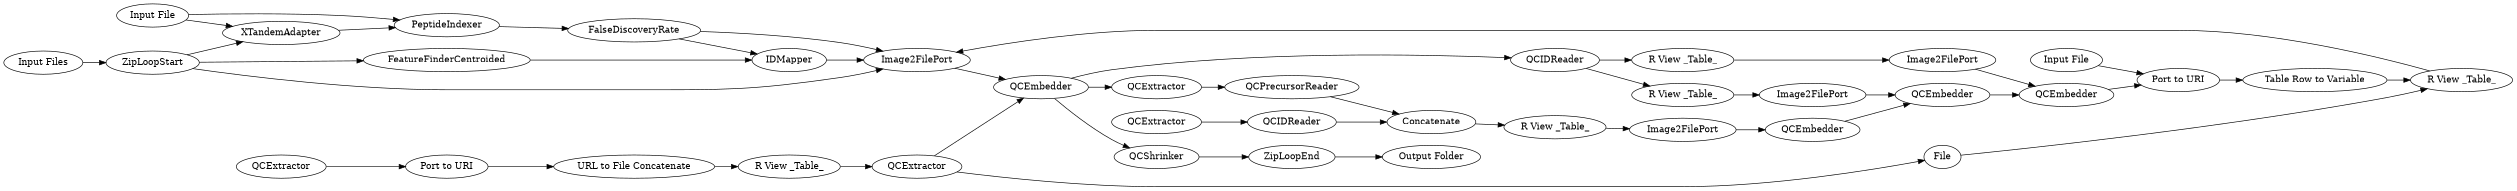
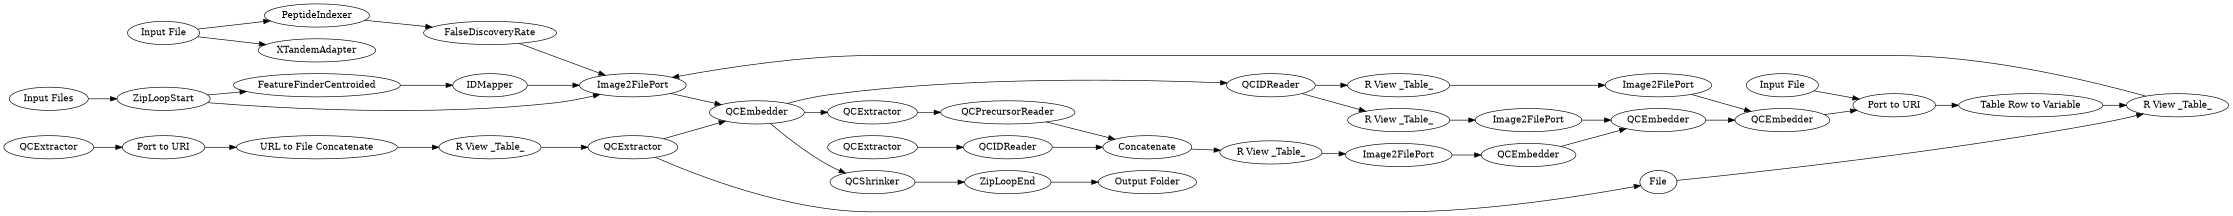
  digraph {
    rankdir=LR
    n1 [label=ZipLoopStart]
    n2 [label=Image2FilePort]
    n3 [label=XTandemAdapter]
    n4 [label=FeatureFinderCentroided]
    n5 [label=QCEmbedder]
    n6 [label=PeptideIndexer]
    n7 [label=IDMapper]
    n8 [label=QCIDReader]
    n9 [label=QCExtractor]
    n10 [label=QCShrinker]
    n11 [label=Concatenate]
    n12 [label="R View _Table_"]
    n13 [label=Image2FilePort]
    n14 [label=QCEmbedder]
    n15 [label=ZipLoopEnd]
    n16 [label="Output Folder"]
    n17 [label=FalseDiscoveryRate]
    n18 [label=QCEmbedder]
    n19 [label=QCEmbedder]
    n20 [label="Port to URI"]
    n21 [label="Table Row to Variable"]
    n22 [label="Input File"]
    n23 [label="R View _Table_"]
    n24 [label="R View _Table_"]
    n25 [label=Image2FilePort]
    n26 [label=Image2FilePort]
    n27 [label="Input File"]
    n28 [label="R View _Table_"]
    n29 [label=QCPrecursorReader]
    n30 [label=QCExtractor]
    n31 [label=File]
    n32 [label="URL to File Concatenate"]
    n33 [label="R View _Table_"]
    n34 [label=QCExtractor]
    n35 [label=QCIDReader]
    n36 [label="Input Files"]
    n37 [label="Port to URI"]
    n38 [label=QCExtractor]
    n1 -> n2
-   n1 -> n3
    n1 -> n4
    n2 -> n5
-   n3 -> n6
    n4 -> n7
    n5 -> n8
    n5 -> n9
    n5 -> n10
    n6 -> n17
    n7 -> n2
    n8 -> n23
    n8 -> n24
    n9 -> n29
    n10 -> n15
    n11 -> n12
    n12 -> n13
    n13 -> n14
    n14 -> n18
    n15 -> n16
    n17 -> n2
-   n17 -> n7
    n18 -> n19
    n19 -> n20
    n20 -> n21
    n21 -> n28
    n22 -> n3
    n22 -> n6
    n23 -> n25
    n24 -> n26
    n25 -> n18
    n26 -> n19
    n27 -> n20
    n28 -> n2
    n29 -> n11
    n30 -> n5
    n30 -> n31
    n31 -> n28
    n32 -> n33
    n33 -> n30
    n34 -> n35
    n35 -> n11
    n36 -> n1
    n37 -> n32
    n38 -> n37
  }
